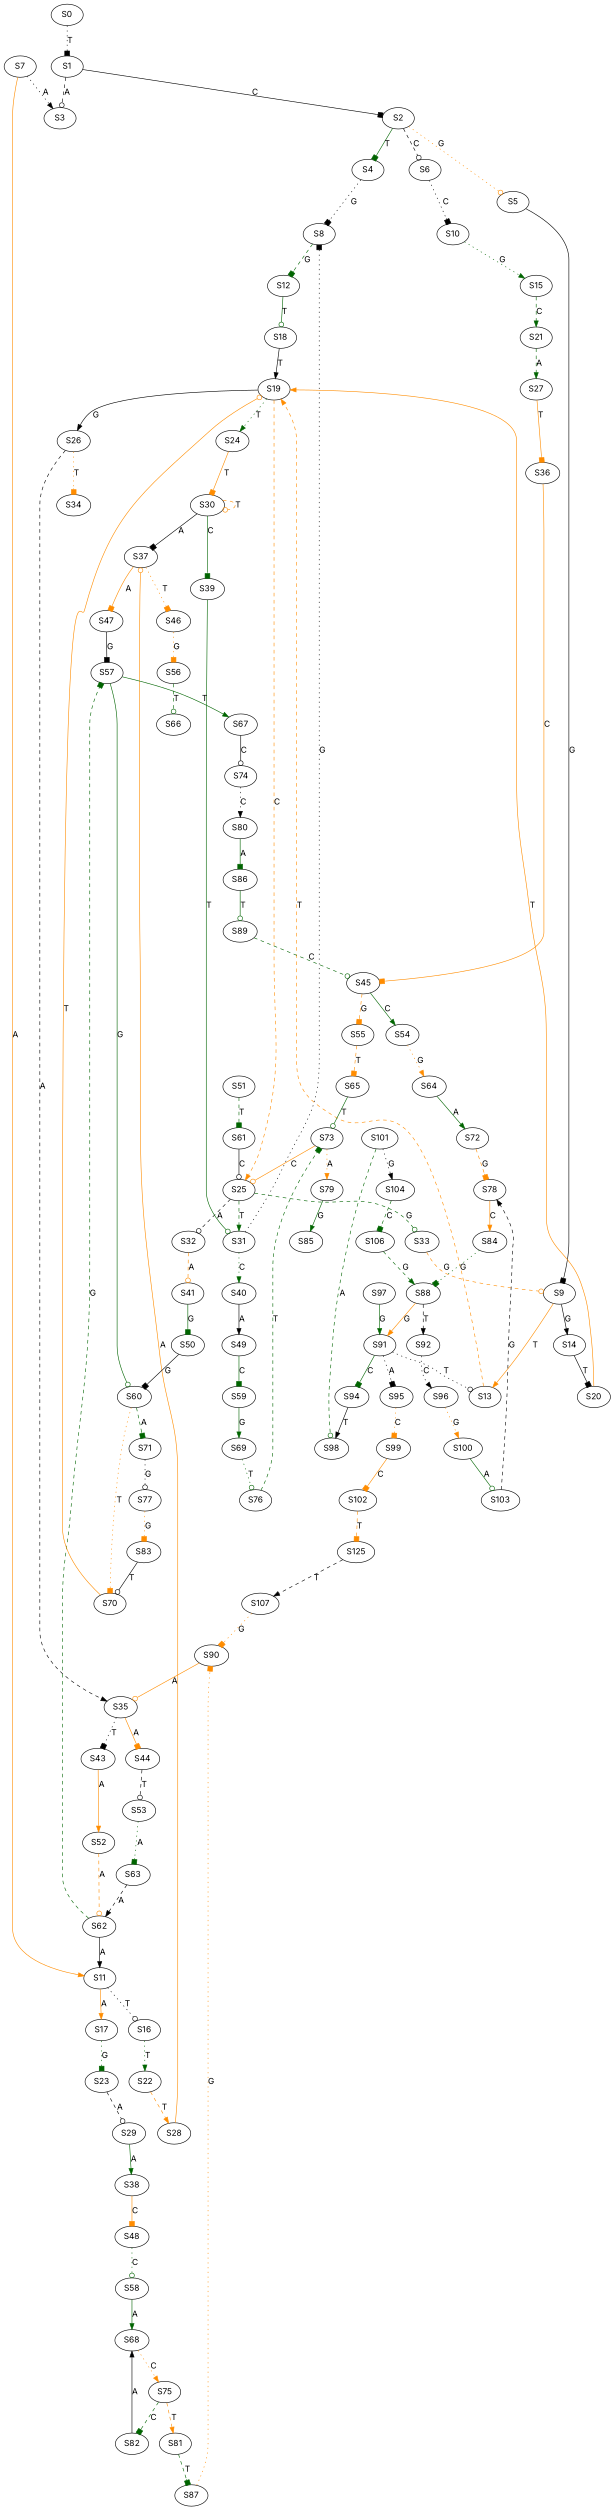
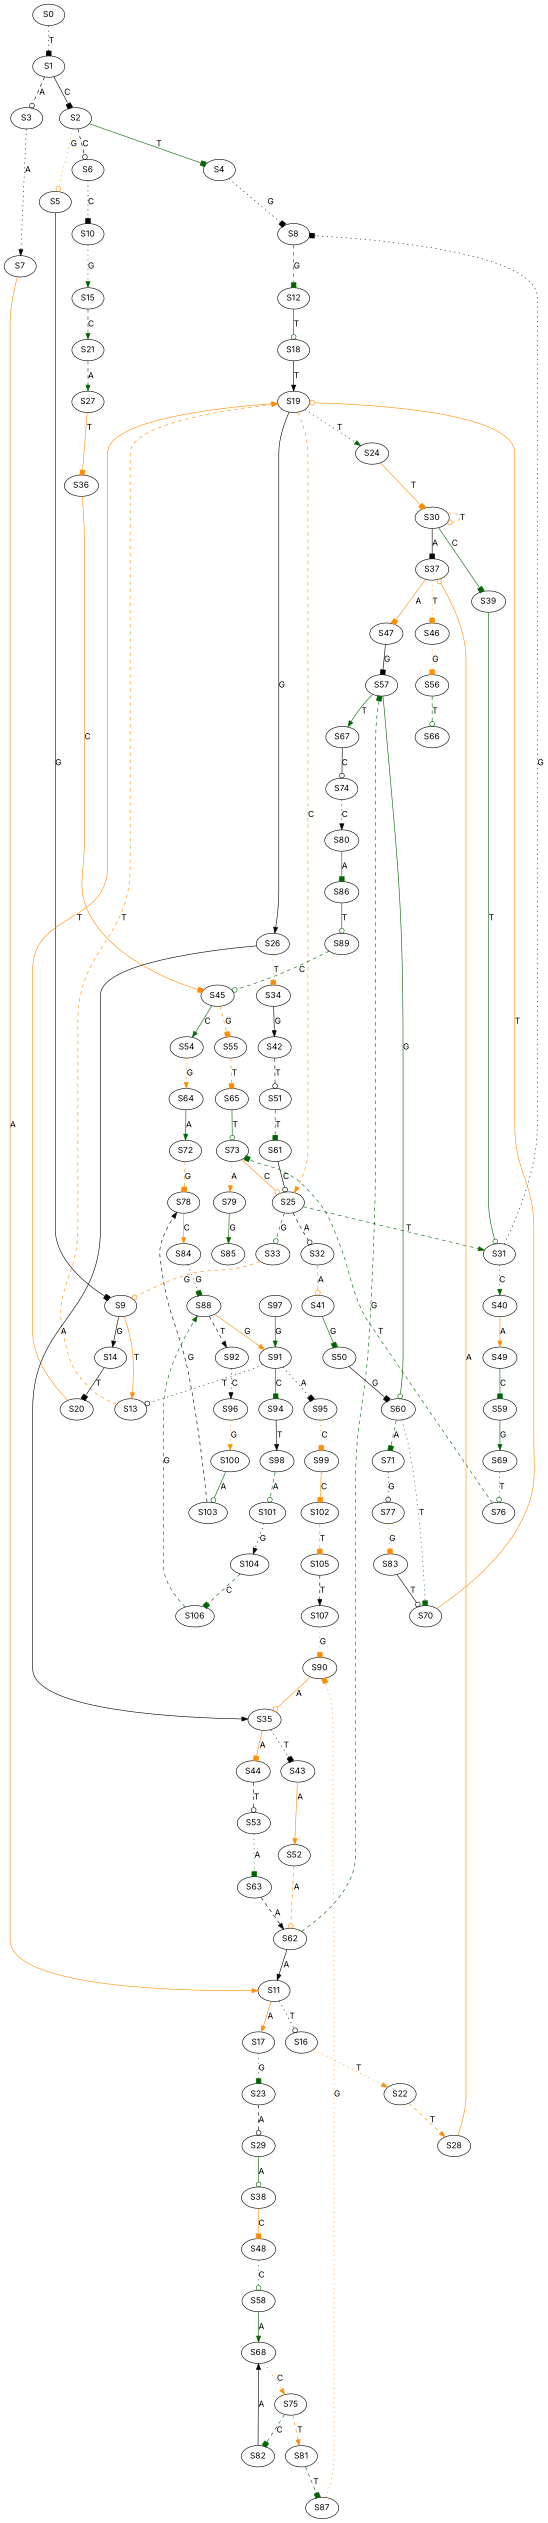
  strict digraph {
    fontname=Inter
    node [fontname=Inter]
    edge [arrowhead=box color=darkgreen fontname=Inter style=solid]
    S0
    S1
    S2
    S3
    S4
    S5
    S6
    S7
    S8
    S9
    S10
    S11
    S12
    S13
    S14
    S15
    S16
    S17
    S18
    S19
    S20
    S21
    S22
    S23
    S24
    S25
    S26
    S27
    S28
    S29
    S30
    S31
    S32
    S33
    S34
    S35
    S36
    S37
    S38
    S39
    S40
    S41
+   S42
    S43
    S44
    S45
    S46
    S47
    S48
    S49
    S50
    S51
    S52
    S53
    S54
    S55
    S56
    S57
    S58
    S59
    S60
    S61
    S62
    S63
    S64
    S65
    S66
    S67
    S68
    S69
    S70
    S71
    S72
    S73
    S74
    S75
    S76
    S77
    S78
    S79
    S80
    S81
    S82
    S83
    S84
    S85
    S86
    S87
    S88
    S89
    S90
    S91
    S92
    S94
    S95
    S96
    S98
    S99
    S100
    S97
    S101
    S102
    S103
    S104
-   S105 [label=S125]
+   S105
    S106
    S107
    S0 -> S1 [color=black label=T style=dotted]
    S1 -> S2 [color=black label=C]
    S1 -> S3 [arrowhead=odot color=black label=A style=dashed]
    S2 -> S4 [label=T]
    S2 -> S5 [arrowhead=odot color=darkorange label=G style=dotted]
    S2 -> S6 [arrowhead=odot color=black label=C style=dashed]
-   S7 -> S3 [arrowhead=normal color=black label=A style=dotted]
+   S3 -> S7 [arrowhead=normal color=black label=A style=dotted]
    S4 -> S8 [color=black label=G style=dotted]
    S5 -> S9 [color=black label=G]
    S6 -> S10 [color=black label=C style=dotted]
    S7 -> S11 [arrowhead=normal color=darkorange label=A]
    S8 -> S12 [label=G style=dashed]
    S9 -> S13 [arrowhead=normal color=darkorange label=T]
    S9 -> S14 [arrowhead=normal color=black label=G]
    S10 -> S15 [arrowhead=normal label=G style=dotted]
    S11 -> S16 [arrowhead=odot color=black label=T style=dotted]
    S11 -> S17 [arrowhead=normal color=darkorange label=A]
    S12 -> S18 [arrowhead=odot label=T]
    S13 -> S19 [arrowhead=normal color=darkorange label=T style=dashed]
    S14 -> S20 [color=black label=T]
    S15 -> S21 [arrowhead=normal label=C style=dashed]
-   S16 -> S22 [arrowhead=normal label=T style=dotted]
+   S16 -> S22 [arrowhead=normal color=darkorange label=T style=dotted]
    S17 -> S23 [label=G style=dotted]
    S18 -> S19 [arrowhead=normal color=black label=T]
    S19 -> S24 [arrowhead=normal label=T style=dotted]
    S19 -> S25 [arrowhead=normal color=darkorange label=C style=dashed]
    S19 -> S26 [arrowhead=normal color=black label=G]
    S20 -> S19 [arrowhead=normal color=darkorange label=T]
    S21 -> S27 [arrowhead=normal label=A style=dashed]
    S22 -> S28 [arrowhead=normal color=darkorange label=T style=dashed]
    S23 -> S29 [arrowhead=odot color=black label=A style=dashed]
    S24 -> S30 [color=darkorange label=T]
    S25 -> S31 [arrowhead=normal label=T style=dashed]
    S25 -> S32 [arrowhead=odot color=black label=A style=dashed]
    S25 -> S33 [arrowhead=odot label=G style=dashed]
    S26 -> S34 [color=darkorange label=T style=dotted]
-   S26 -> S35 [arrowhead=normal color=black label=A style=dashed]
+   S26 -> S35 [arrowhead=normal color=black label=A]
    S27 -> S36 [color=darkorange label=T]
    S28 -> S37 [arrowhead=odot color=darkorange label=A]
-   S29 -> S38 [arrowhead=normal label=A]
+   S29 -> S38 [arrowhead=odot label=A]
    S30 -> S30 [arrowhead=odot color=darkorange label=T style=dashed]
    S30 -> S37 [color=black label=A]
    S30 -> S39 [label=C]
    S31 -> S8 [color=black label=G style=dotted]
    S31 -> S40 [arrowhead=normal label=C style=dotted]
    S32 -> S41 [arrowhead=odot color=darkorange label=A style=dashed]
    S33 -> S9 [arrowhead=odot color=darkorange label=G style=dashed]
+   S34 -> S42 [arrowhead=normal color=black label=G]
    S35 -> S43 [color=black label=T style=dotted]
    S35 -> S44 [color=darkorange label=A]
    S36 -> S45 [color=darkorange label=C]
    S37 -> S46 [color=darkorange label=T style=dotted]
    S37 -> S47 [color=darkorange label=A]
    S38 -> S48 [color=darkorange label=C]
    S39 -> S31 [arrowhead=odot label=T]
-   S40 -> S49 [arrowhead=normal color=black label=A]
+   S40 -> S49 [arrowhead=normal color=darkorange label=A]
    S41 -> S50 [label=G]
+   S42 -> S51 [arrowhead=odot color=black label=T style=dashed]
    S43 -> S52 [arrowhead=normal color=darkorange label=A]
    S44 -> S53 [arrowhead=odot color=black label=T style=dashed]
    S45 -> S54 [arrowhead=normal label=C]
    S45 -> S55 [color=darkorange label=G style=dashed]
    S46 -> S56 [color=darkorange label=G style=dotted]
    S47 -> S57 [color=black label=G]
    S48 -> S58 [arrowhead=odot label=C style=dotted]
    S49 -> S59 [label=C]
    S50 -> S60 [color=black label=G]
    S51 -> S61 [label=T style=dashed]
    S52 -> S62 [arrowhead=odot color=darkorange label=A style=dashed]
    S53 -> S63 [label=A style=dotted]
    S54 -> S64 [arrowhead=normal color=darkorange label=G style=dotted]
    S55 -> S65 [color=darkorange label=T style=dashed]
    S56 -> S66 [arrowhead=odot label=T style=dashed]
    S57 -> S60 [arrowhead=odot label=G]
    S57 -> S67 [arrowhead=normal label=T]
    S58 -> S68 [arrowhead=normal label=A]
    S59 -> S69 [arrowhead=normal label=G]
-   S60 -> S70 [color=darkorange label=T style=dotted]
+   S60 -> S70 [label=T style=dotted]
    S60 -> S71 [label=A style=dashed]
    S61 -> S25 [arrowhead=odot color=black label=C]
    S62 -> S11 [arrowhead=normal color=black label=A]
    S62 -> S57 [label=G style=dashed]
    S63 -> S62 [arrowhead=normal color=black label=A style=dashed]
    S64 -> S72 [arrowhead=normal label=A]
    S65 -> S73 [arrowhead=odot label=T]
    S67 -> S74 [arrowhead=odot color=black label=C]
    S68 -> S75 [arrowhead=normal color=darkorange label=C style=dotted]
    S69 -> S76 [arrowhead=odot label=T style=dotted]
    S70 -> S19 [arrowhead=odot color=darkorange label=T]
    S71 -> S77 [arrowhead=odot color=black label=G style=dotted]
    S72 -> S78 [color=darkorange label=G style=dashed]
    S73 -> S25 [arrowhead=odot color=darkorange label=C]
    S73 -> S79 [arrowhead=normal color=darkorange label=A style=dotted]
    S74 -> S80 [arrowhead=normal color=black label=C style=dotted]
    S75 -> S81 [arrowhead=normal color=darkorange label=T style=dashed]
    S75 -> S82 [label=C style=dashed]
    S76 -> S73 [label=T style=dashed]
    S77 -> S83 [color=darkorange label=G style=dotted]
    S78 -> S84 [arrowhead=normal color=darkorange label=C]
    S79 -> S85 [arrowhead=normal label=G]
    S80 -> S86 [label=A]
    S81 -> S87 [label=T style=dashed]
    S82 -> S68 [arrowhead=normal color=black label=A]
    S83 -> S70 [arrowhead=odot color=black label=T]
    S84 -> S88 [label=G style=dotted]
    S86 -> S89 [arrowhead=odot label=T]
    S87 -> S90 [color=darkorange label=G style=dotted]
    S88 -> S91 [arrowhead=normal color=darkorange label=G]
    S88 -> S92 [arrowhead=normal color=black label=T style=dashed]
    S89 -> S45 [arrowhead=odot label=C style=dashed]
    S90 -> S35 [arrowhead=odot color=darkorange label=A]
    S91 -> S13 [arrowhead=odot color=black label=T style=dotted]
    S91 -> S94 [label=C]
    S91 -> S95 [color=black label=A style=dotted]
    S92 -> S96 [arrowhead=normal color=black label=C style=dotted]
    S94 -> S98 [arrowhead=normal color=black label=T]
    S95 -> S99 [color=darkorange label=C style=dotted]
    S96 -> S100 [arrowhead=normal color=darkorange label=G style=dotted]
-   S101 -> S98 [arrowhead=odot label=A style=dashed]
+   S98 -> S101 [arrowhead=odot label=A style=dashed]
    S99 -> S102 [color=darkorange label=C]
    S100 -> S103 [arrowhead=odot label=A]
    S97 -> S91 [arrowhead=normal label=G]
    S101 -> S104 [arrowhead=normal color=black label=G style=dotted]
    S102 -> S105 [color=darkorange label=T style=dashed]
    S103 -> S78 [arrowhead=normal color=black label=G style=dashed]
    S104 -> S106 [label=C style=dashed]
    S105 -> S107 [arrowhead=normal color=black label=T style=dashed]
    S106 -> S88 [arrowhead=normal label=G style=dashed]
    S107 -> S90 [color=darkorange label=G style=dotted]
  }
